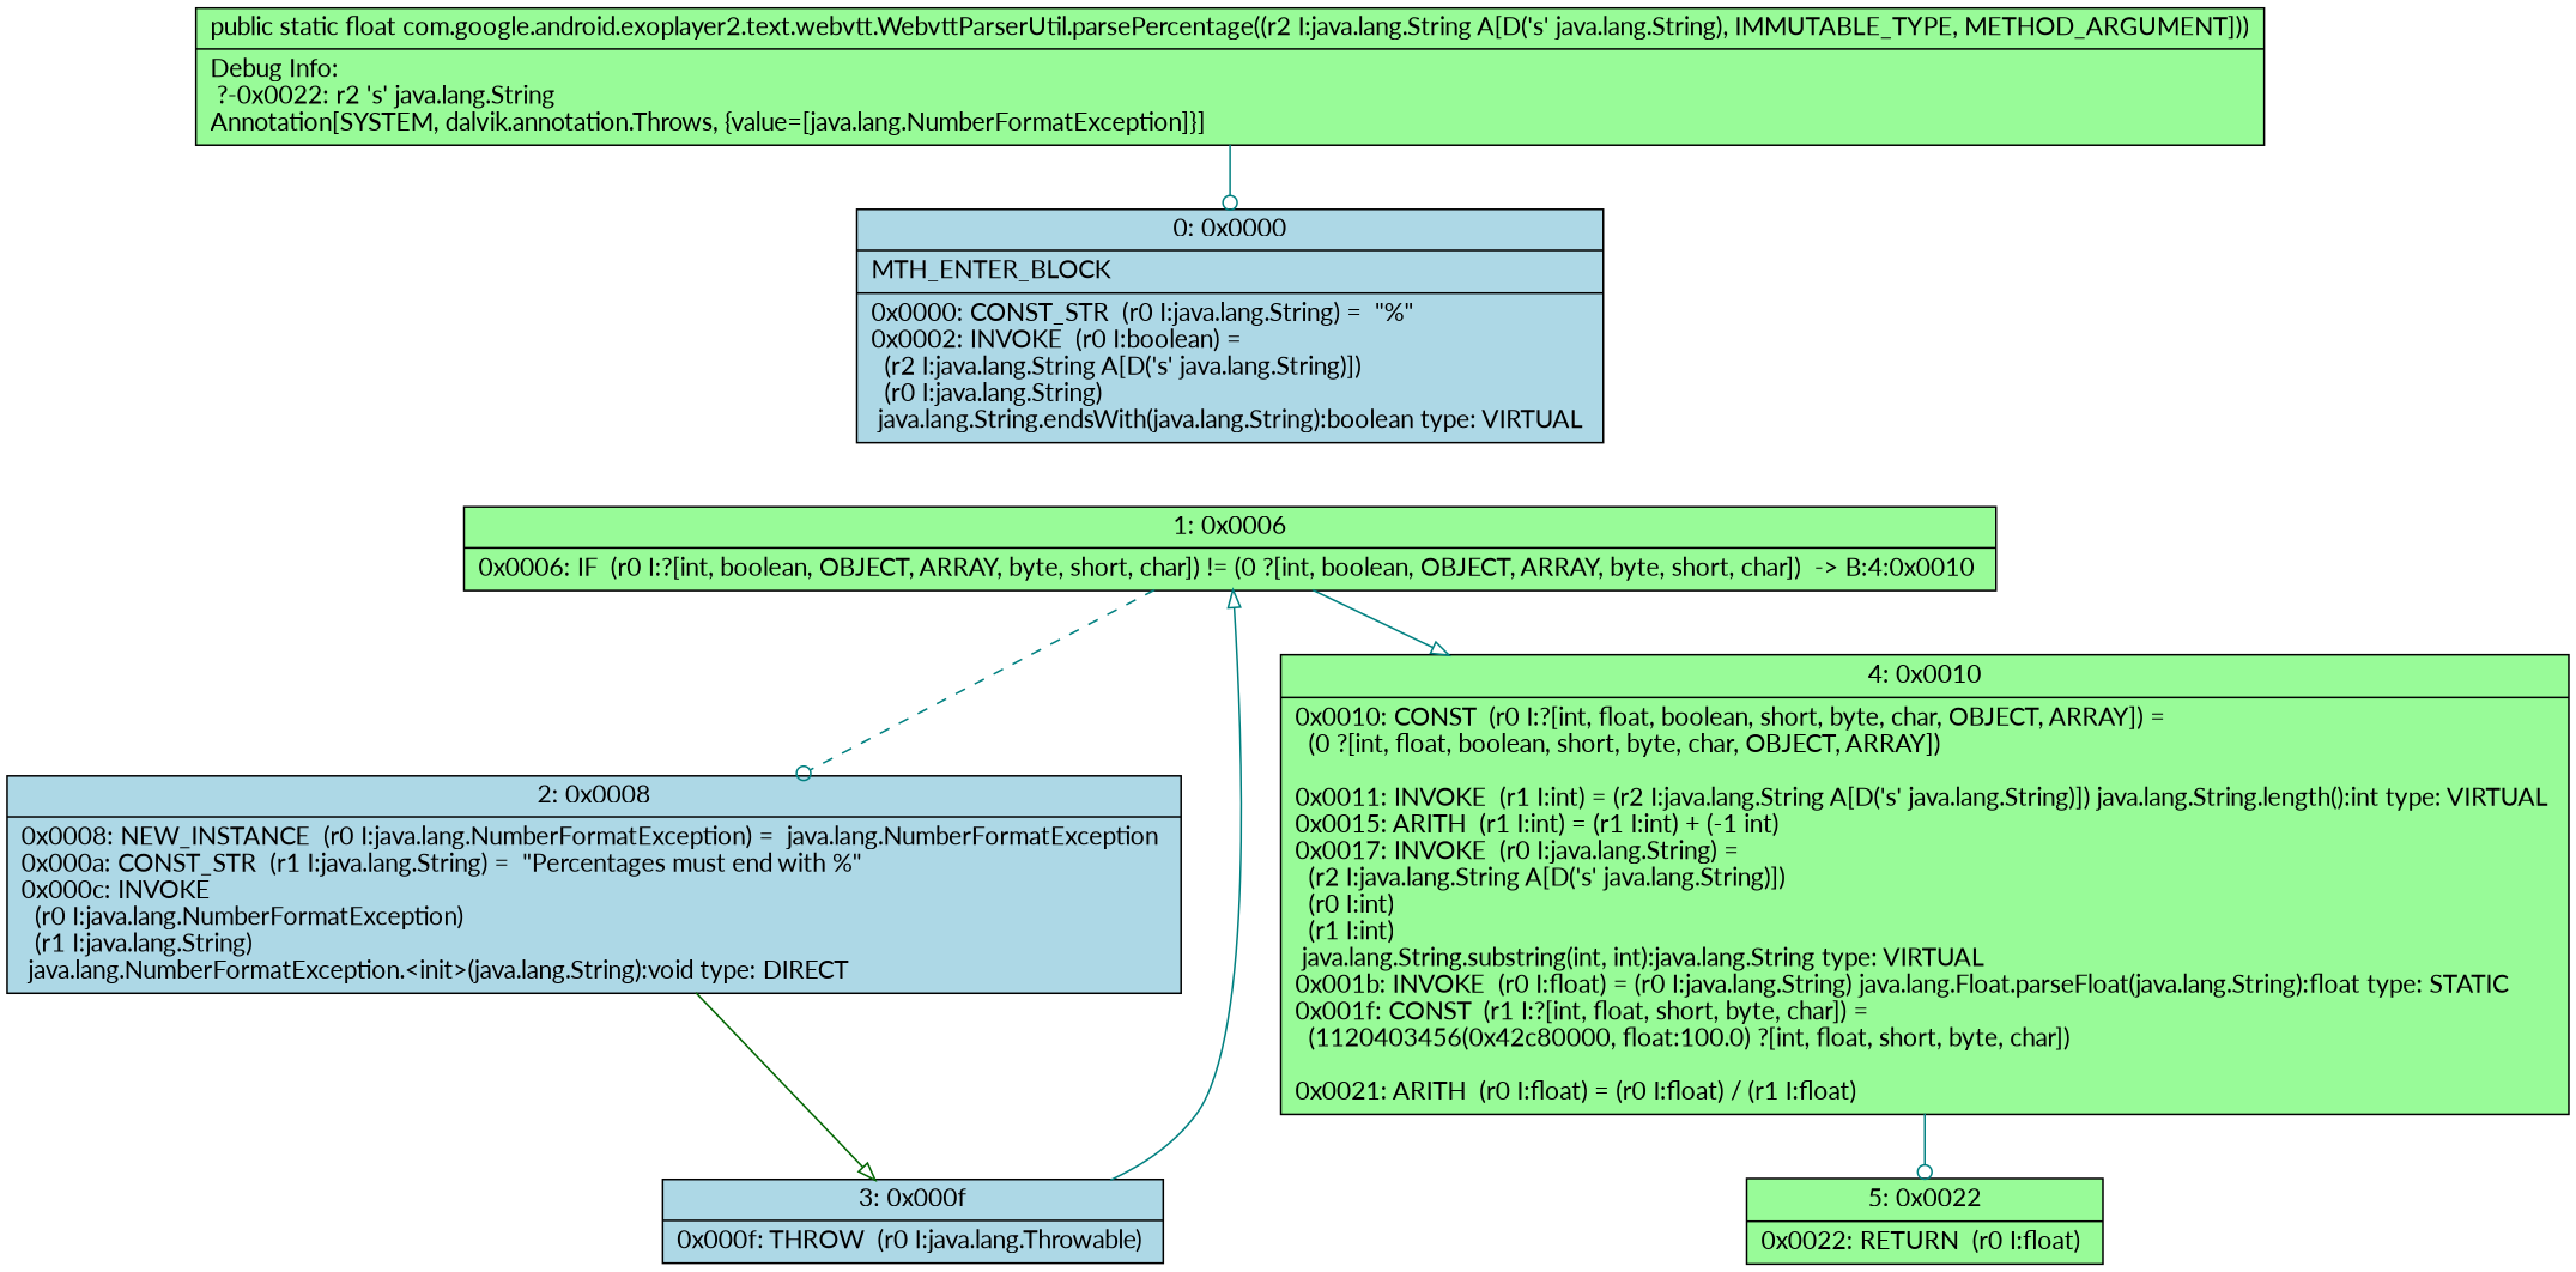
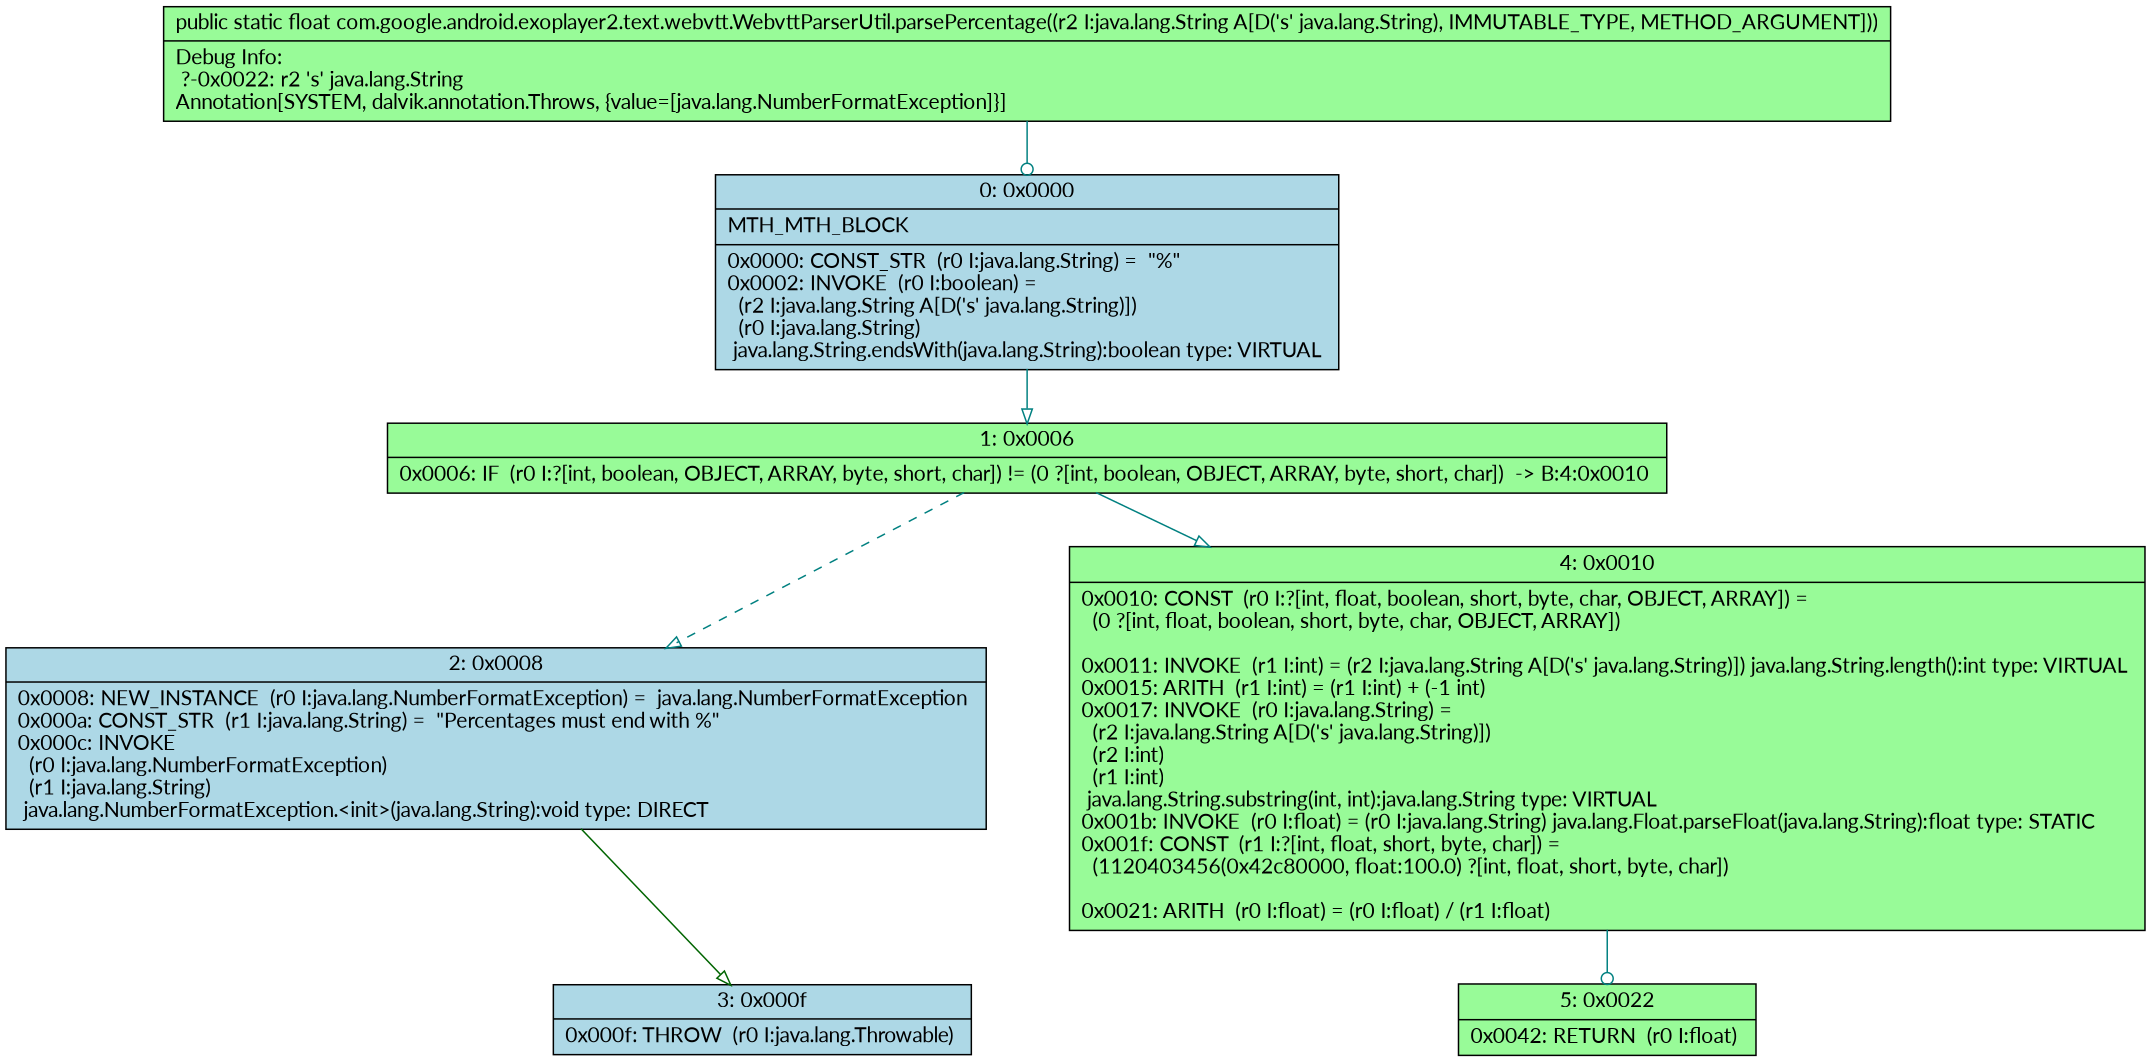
  digraph {
    fontname=Lato
    node [fillcolor=palegreen fontname=Lato shape=record style=filled]
    edge [arrowhead=onormal color=teal fontname=Lato]
-   n1 [fillcolor=lightblue label="{0\:\ 0x0000|MTH_ENTER_BLOCK\l|0x0000: CONST_STR  (r0 I:java.lang.String) =  \"%\" \l0x0002: INVOKE  (r0 I:boolean) = \l  (r2 I:java.lang.String A[D('s' java.lang.String)])\l  (r0 I:java.lang.String)\l java.lang.String.endsWith(java.lang.String):boolean type: VIRTUAL \l}"]
+   n1 [fillcolor=lightblue label="{0\:\ 0x0000|MTH_MTH_BLOCK\l|0x0000: CONST_STR  (r0 I:java.lang.String) =  \"%\" \l0x0002: INVOKE  (r0 I:boolean) = \l  (r2 I:java.lang.String A[D('s' java.lang.String)])\l  (r0 I:java.lang.String)\l java.lang.String.endsWith(java.lang.String):boolean type: VIRTUAL \l}"]
    n2 [label="{1\:\ 0x0006|0x0006: IF  (r0 I:?[int, boolean, OBJECT, ARRAY, byte, short, char]) != (0 ?[int, boolean, OBJECT, ARRAY, byte, short, char])  \-\> B:4:0x0010 \l}"]
    n3 [fillcolor=lightblue label="{2\:\ 0x0008|0x0008: NEW_INSTANCE  (r0 I:java.lang.NumberFormatException) =  java.lang.NumberFormatException \l0x000a: CONST_STR  (r1 I:java.lang.String) =  \"Percentages must end with %\" \l0x000c: INVOKE  \l  (r0 I:java.lang.NumberFormatException)\l  (r1 I:java.lang.String)\l java.lang.NumberFormatException.\<init\>(java.lang.String):void type: DIRECT \l}"]
-   n4 [label="{4\:\ 0x0010|0x0010: CONST  (r0 I:?[int, float, boolean, short, byte, char, OBJECT, ARRAY]) = \l  (0 ?[int, float, boolean, short, byte, char, OBJECT, ARRAY])\l \l0x0011: INVOKE  (r1 I:int) = (r2 I:java.lang.String A[D('s' java.lang.String)]) java.lang.String.length():int type: VIRTUAL \l0x0015: ARITH  (r1 I:int) = (r1 I:int) + (\-1 int) \l0x0017: INVOKE  (r0 I:java.lang.String) = \l  (r2 I:java.lang.String A[D('s' java.lang.String)])\l  (r0 I:int)\l  (r1 I:int)\l java.lang.String.substring(int, int):java.lang.String type: VIRTUAL \l0x001b: INVOKE  (r0 I:float) = (r0 I:java.lang.String) java.lang.Float.parseFloat(java.lang.String):float type: STATIC \l0x001f: CONST  (r1 I:?[int, float, short, byte, char]) = \l  (1120403456(0x42c80000, float:100.0) ?[int, float, short, byte, char])\l \l0x0021: ARITH  (r0 I:float) = (r0 I:float) \/ (r1 I:float) \l}"]
+   n4 [label="{4\:\ 0x0010|0x0010: CONST  (r0 I:?[int, float, boolean, short, byte, char, OBJECT, ARRAY]) = \l  (0 ?[int, float, boolean, short, byte, char, OBJECT, ARRAY])\l \l0x0011: INVOKE  (r1 I:int) = (r2 I:java.lang.String A[D('s' java.lang.String)]) java.lang.String.length():int type: VIRTUAL \l0x0015: ARITH  (r1 I:int) = (r1 I:int) + (\-1 int) \l0x0017: INVOKE  (r0 I:java.lang.String) = \l  (r2 I:java.lang.String A[D('s' java.lang.String)])\l  (r2 I:int)\l  (r1 I:int)\l java.lang.String.substring(int, int):java.lang.String type: VIRTUAL \l0x001b: INVOKE  (r0 I:float) = (r0 I:java.lang.String) java.lang.Float.parseFloat(java.lang.String):float type: STATIC \l0x001f: CONST  (r1 I:?[int, float, short, byte, char]) = \l  (1120403456(0x42c80000, float:100.0) ?[int, float, short, byte, char])\l \l0x0021: ARITH  (r0 I:float) = (r0 I:float) \/ (r1 I:float) \l}"]
    n5 [fillcolor=lightblue label="{3\:\ 0x000f|0x000f: THROW  (r0 I:java.lang.Throwable) \l}"]
-   n6 [label="{5\:\ 0x0022|0x0022: RETURN  (r0 I:float) \l}"]
+   n6 [label="{5\:\ 0x0022|0x0042: RETURN  (r0 I:float) \l}"]
    n7 [label="{public static float com.google.android.exoplayer2.text.webvtt.WebvttParserUtil.parsePercentage((r2 I:java.lang.String A[D('s' java.lang.String), IMMUTABLE_TYPE, METHOD_ARGUMENT]))  | Debug Info:\l  ?\-0x0022: r2 's' java.lang.String\lAnnotation[SYSTEM, dalvik.annotation.Throws, \{value=[java.lang.NumberFormatException]\}]\l}"]
-   n5 -> n2
-   n2 -> n3 [arrowhead=odot style=dashed]
+   n1 -> n2
+   n2 -> n3 [style=dashed]
    n2 -> n4
    n3 -> n5 [color=darkgreen]
    n4 -> n6 [arrowhead=odot]
    n7 -> n1 [arrowhead=odot]
  }
